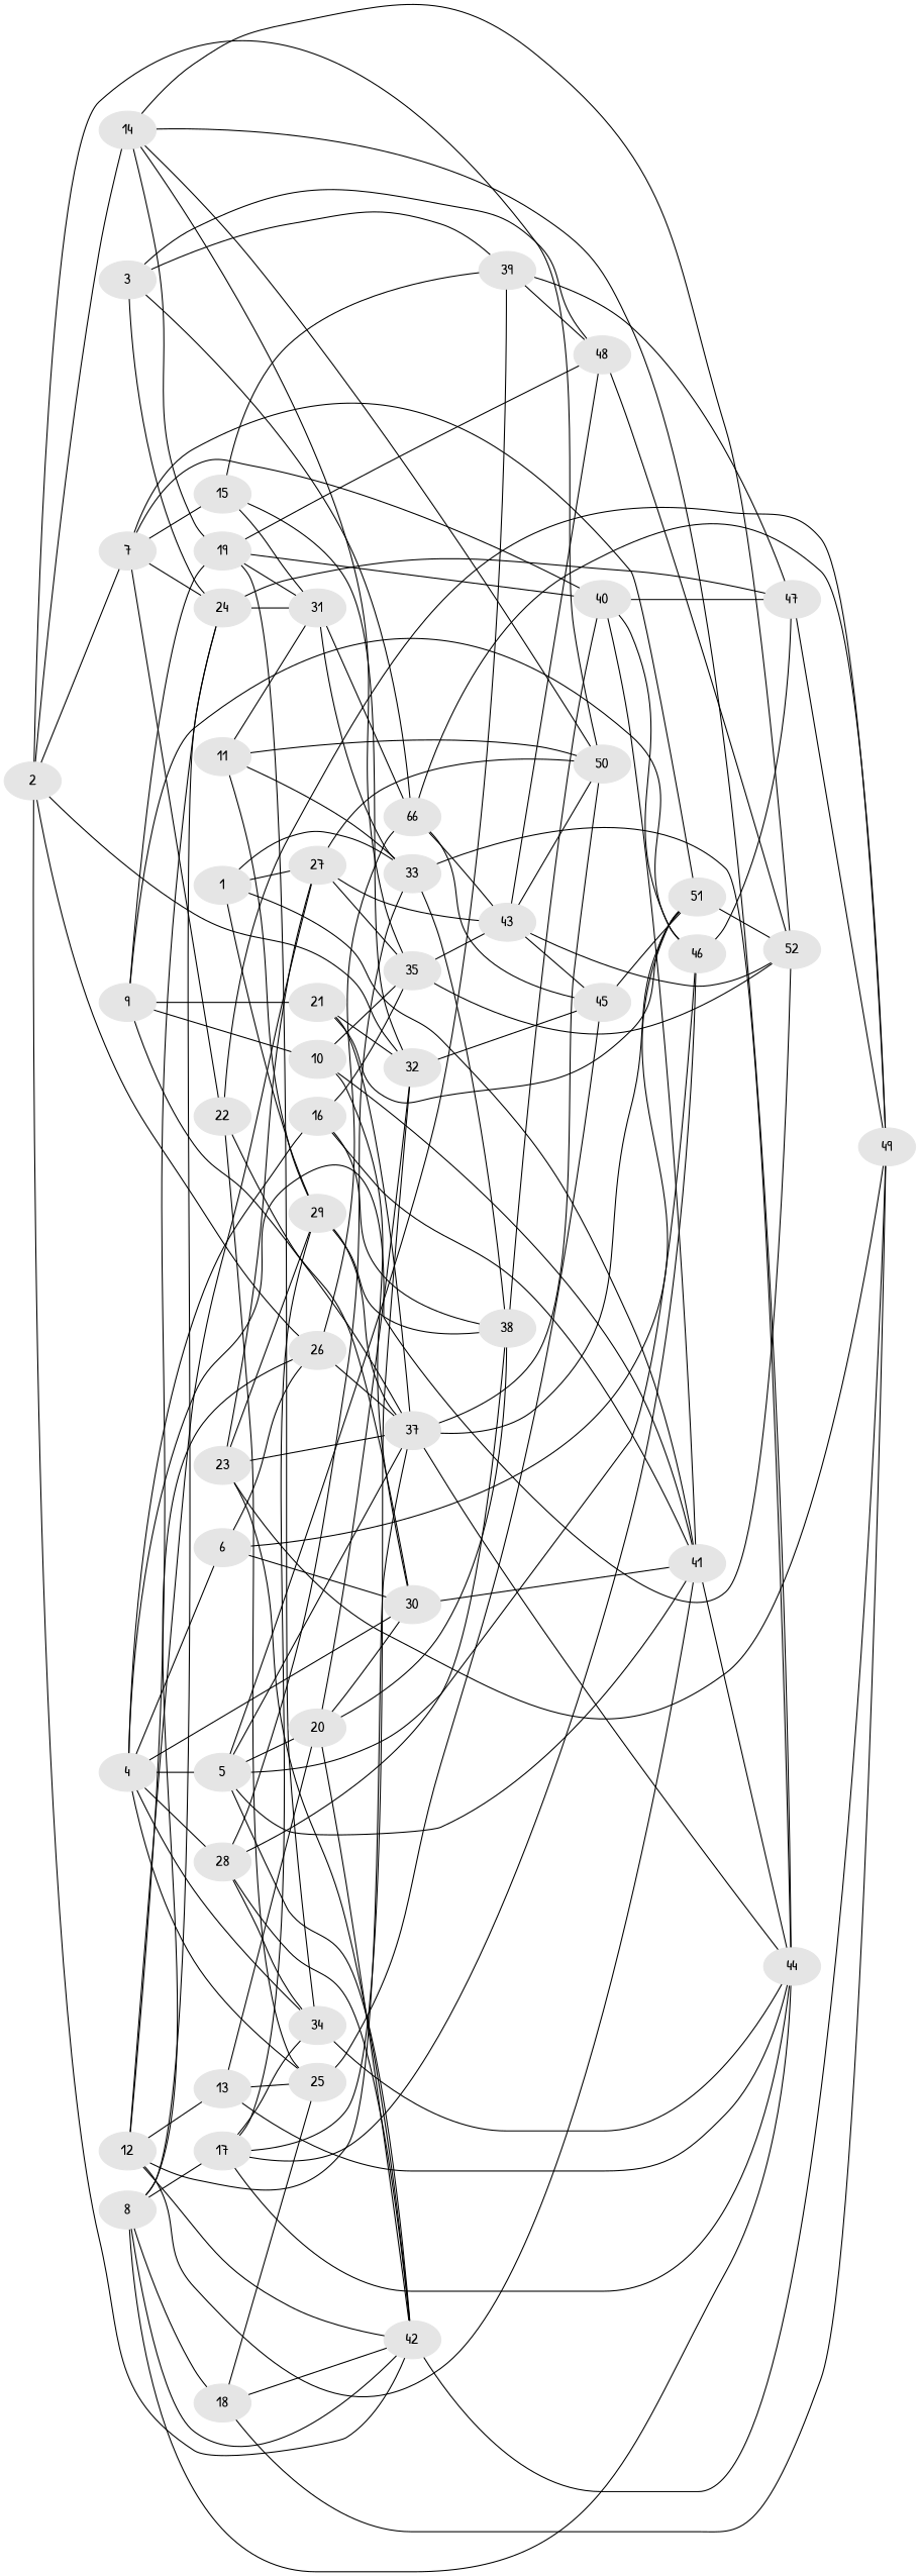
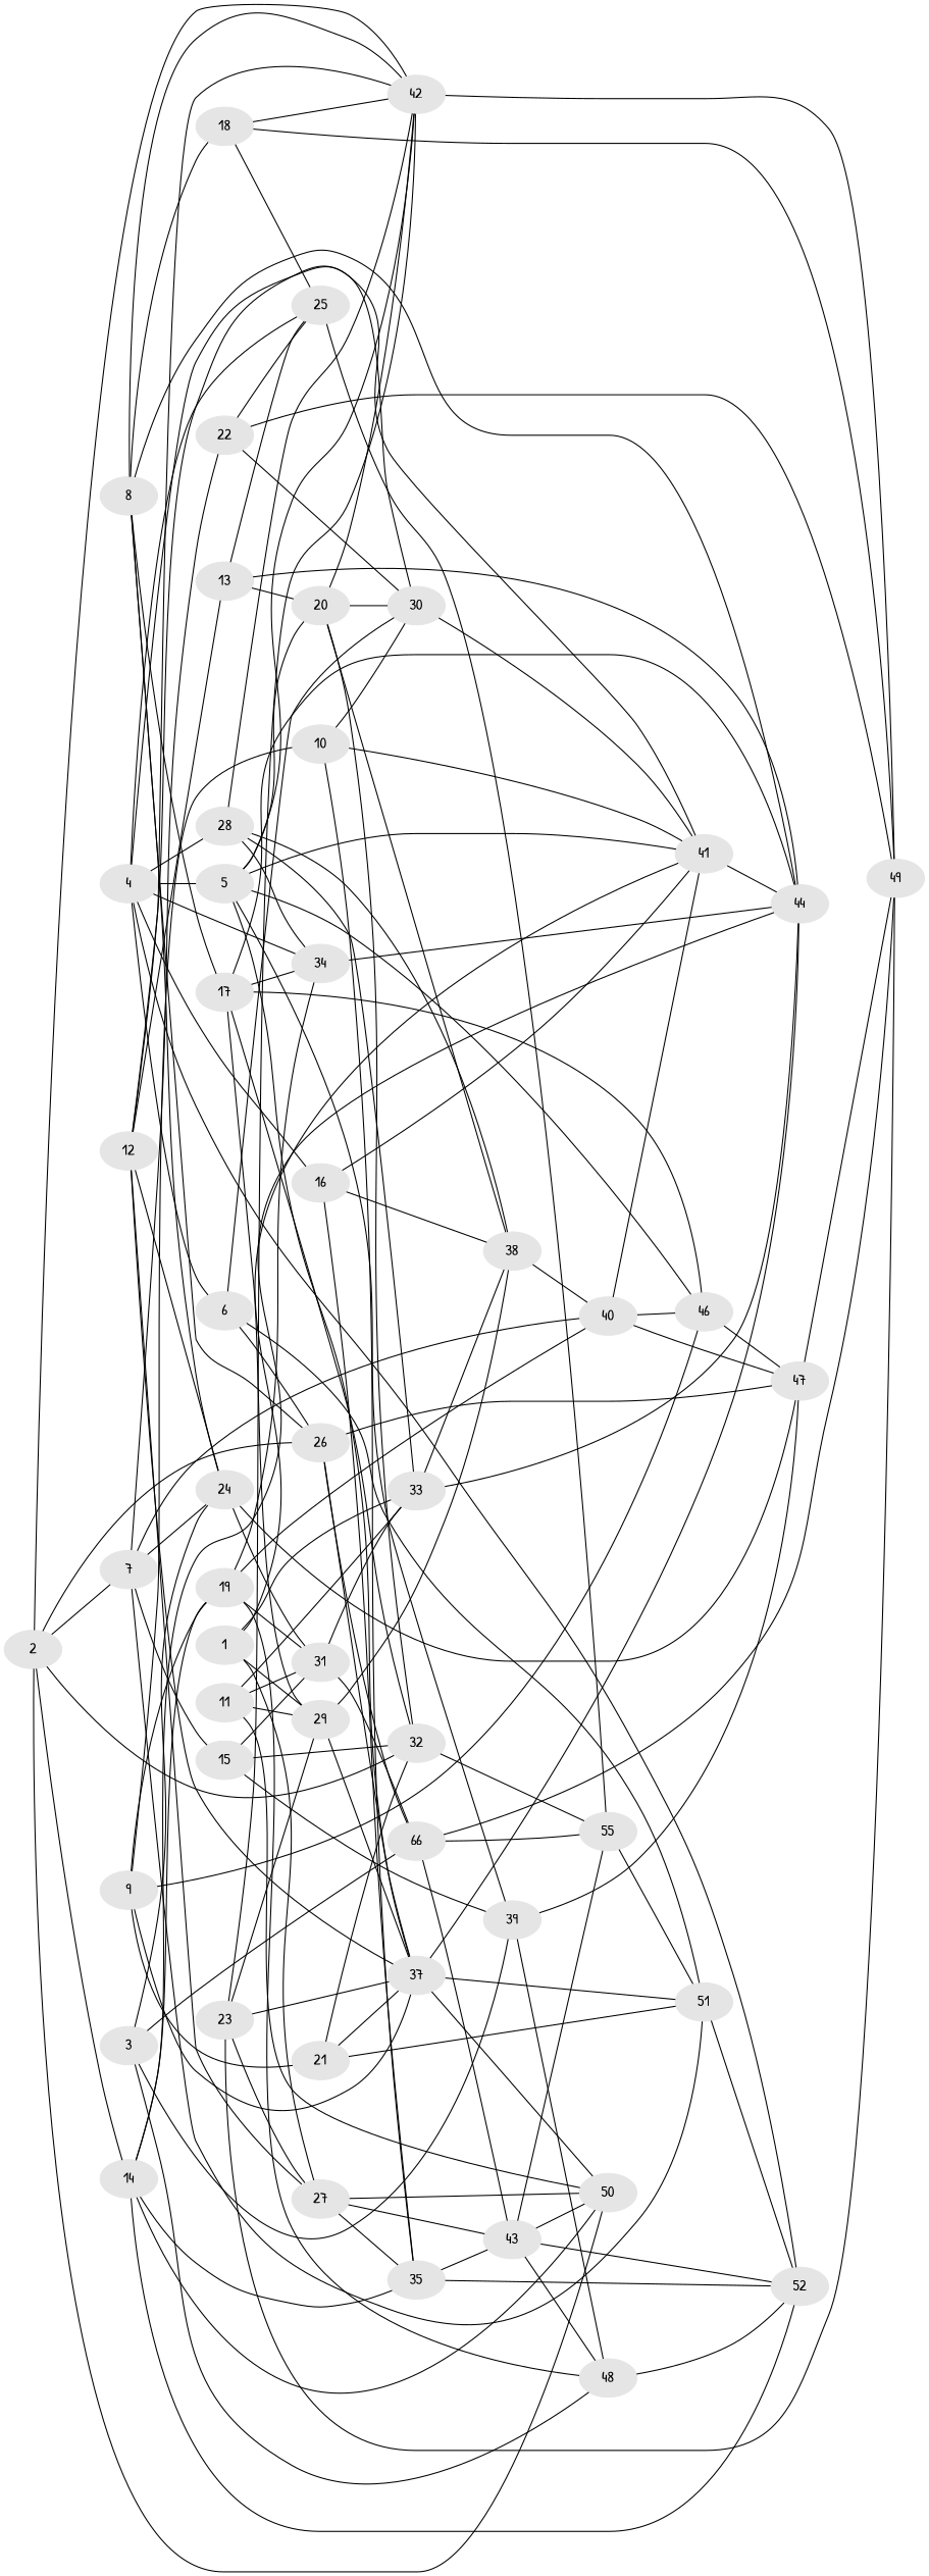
  graph {
    fontname="Patrick Hand"
    rankdir=LR
    node [color=gray90 fontname="Patrick Hand" style=filled]
    edge [fontname="Patrick Hand" weight=1.0]
    1
    27
    29
    33
    41
    50
    35
    43
    37
    38
    44
    2
    7
    14
    26
    32
    42
    24
    51
    15
    22
    40
    52
    19
    n25 [label=66]
    47
-   45
+   45 [label=55]
    49
    3
    39
    48
    31
    4
    5
    6
    16
    25
    28
    30
    34
    46
    20
    8
    17
    18
    9
    10
    21
    11
    12
    13
    23
    1 -- 27
    1 -- 29
    1 -- 33
    1 -- 41
    27 -- 50
    27 -- 35
    27 -- 43
    29 -- 37
    29 -- 38
    33 -- 38
    33 -- 44
    41 -- 44
    35 -- 43
    35 -- 52
    43 -- 50
    43 -- 52
    43 -- 45 [weight=2.0]
    43 -- 48
    37 -- 50
    37 -- 44
    37 -- 51
    38 -- 40
    2 -- 50
    2 -- 7
    2 -- 14
    2 -- 26
    2 -- 32
    2 -- 42
    7 -- 24
    7 -- 51
    7 -- 15
    7 -- 22
    7 -- 40
    14 -- 50
    14 -- 35
    14 -- 44
    14 -- 52
    14 -- 19
    26 -- 37
    26 -- n25
+   26 -- 47
    32 -- 45
    42 -- 49
    24 -- 47
    24 -- 31
    51 -- 52
    15 -- 32
    15 -- 39
    15 -- 31
    22 -- 49
    22 -- 25
    22 -- 30
    40 -- 41
    40 -- 47
    40 -- 46
    19 -- 40
    19 -- 48
    19 -- 31
    19 -- 34
    n25 -- 43
    n25 -- 45
    n25 -- 49
    47 -- 49
    45 -- 51
    3 -- 24
    3 -- n25
    3 -- 39
    3 -- 48
    39 -- 47
    39 -- 48 [weight=2.0]
    48 -- 52
    31 -- 33
    31 -- n25
    4 -- 52
    4 -- 5
    4 -- 6
    4 -- 16
    4 -- 25 [weight=2.0]
    4 -- 28
    4 -- 30
    4 -- 34
    5 -- 41
    5 -- 37
    5 -- 42
    5 -- 39
    5 -- 46
    5 -- 20
    6 -- 26
    6 -- 51
    6 -- 30
    16 -- 41
    16 -- 35
    16 -- 38
    25 -- 45
    28 -- 33
    28 -- 38
    28 -- 42
    28 -- 34 [weight=2.0]
    30 -- 41
    34 -- 44
    46 -- 47
    20 -- 38
    20 -- 32
    20 -- 42
    20 -- 30
    8 -- 44
    8 -- 26
    8 -- 42
    8 -- 24
    8 -- 17
    8 -- 18
    17 -- 29
    17 -- 44
    17 -- 32
    17 -- 34
    17 -- 46
    18 -- 42
    18 -- 49
    18 -- 25
    9 -- 37
    9 -- 19
    9 -- 46 [weight=2.0]
    9 -- 10
    9 -- 21
    10 -- 41
    10 -- 35
    10 -- 30
    21 -- 37
    21 -- 32
    21 -- 51
    11 -- 29
    11 -- 33
    11 -- 50
    11 -- 31
    12 -- 27
    12 -- 41
    12 -- 37
    12 -- 42
    12 -- 24
    12 -- 13
    13 -- 44
    13 -- 25
    13 -- 20
    23 -- 27
    23 -- 29
    23 -- 37
    23 -- 42 [weight=2.0]
    23 -- 49
  }
